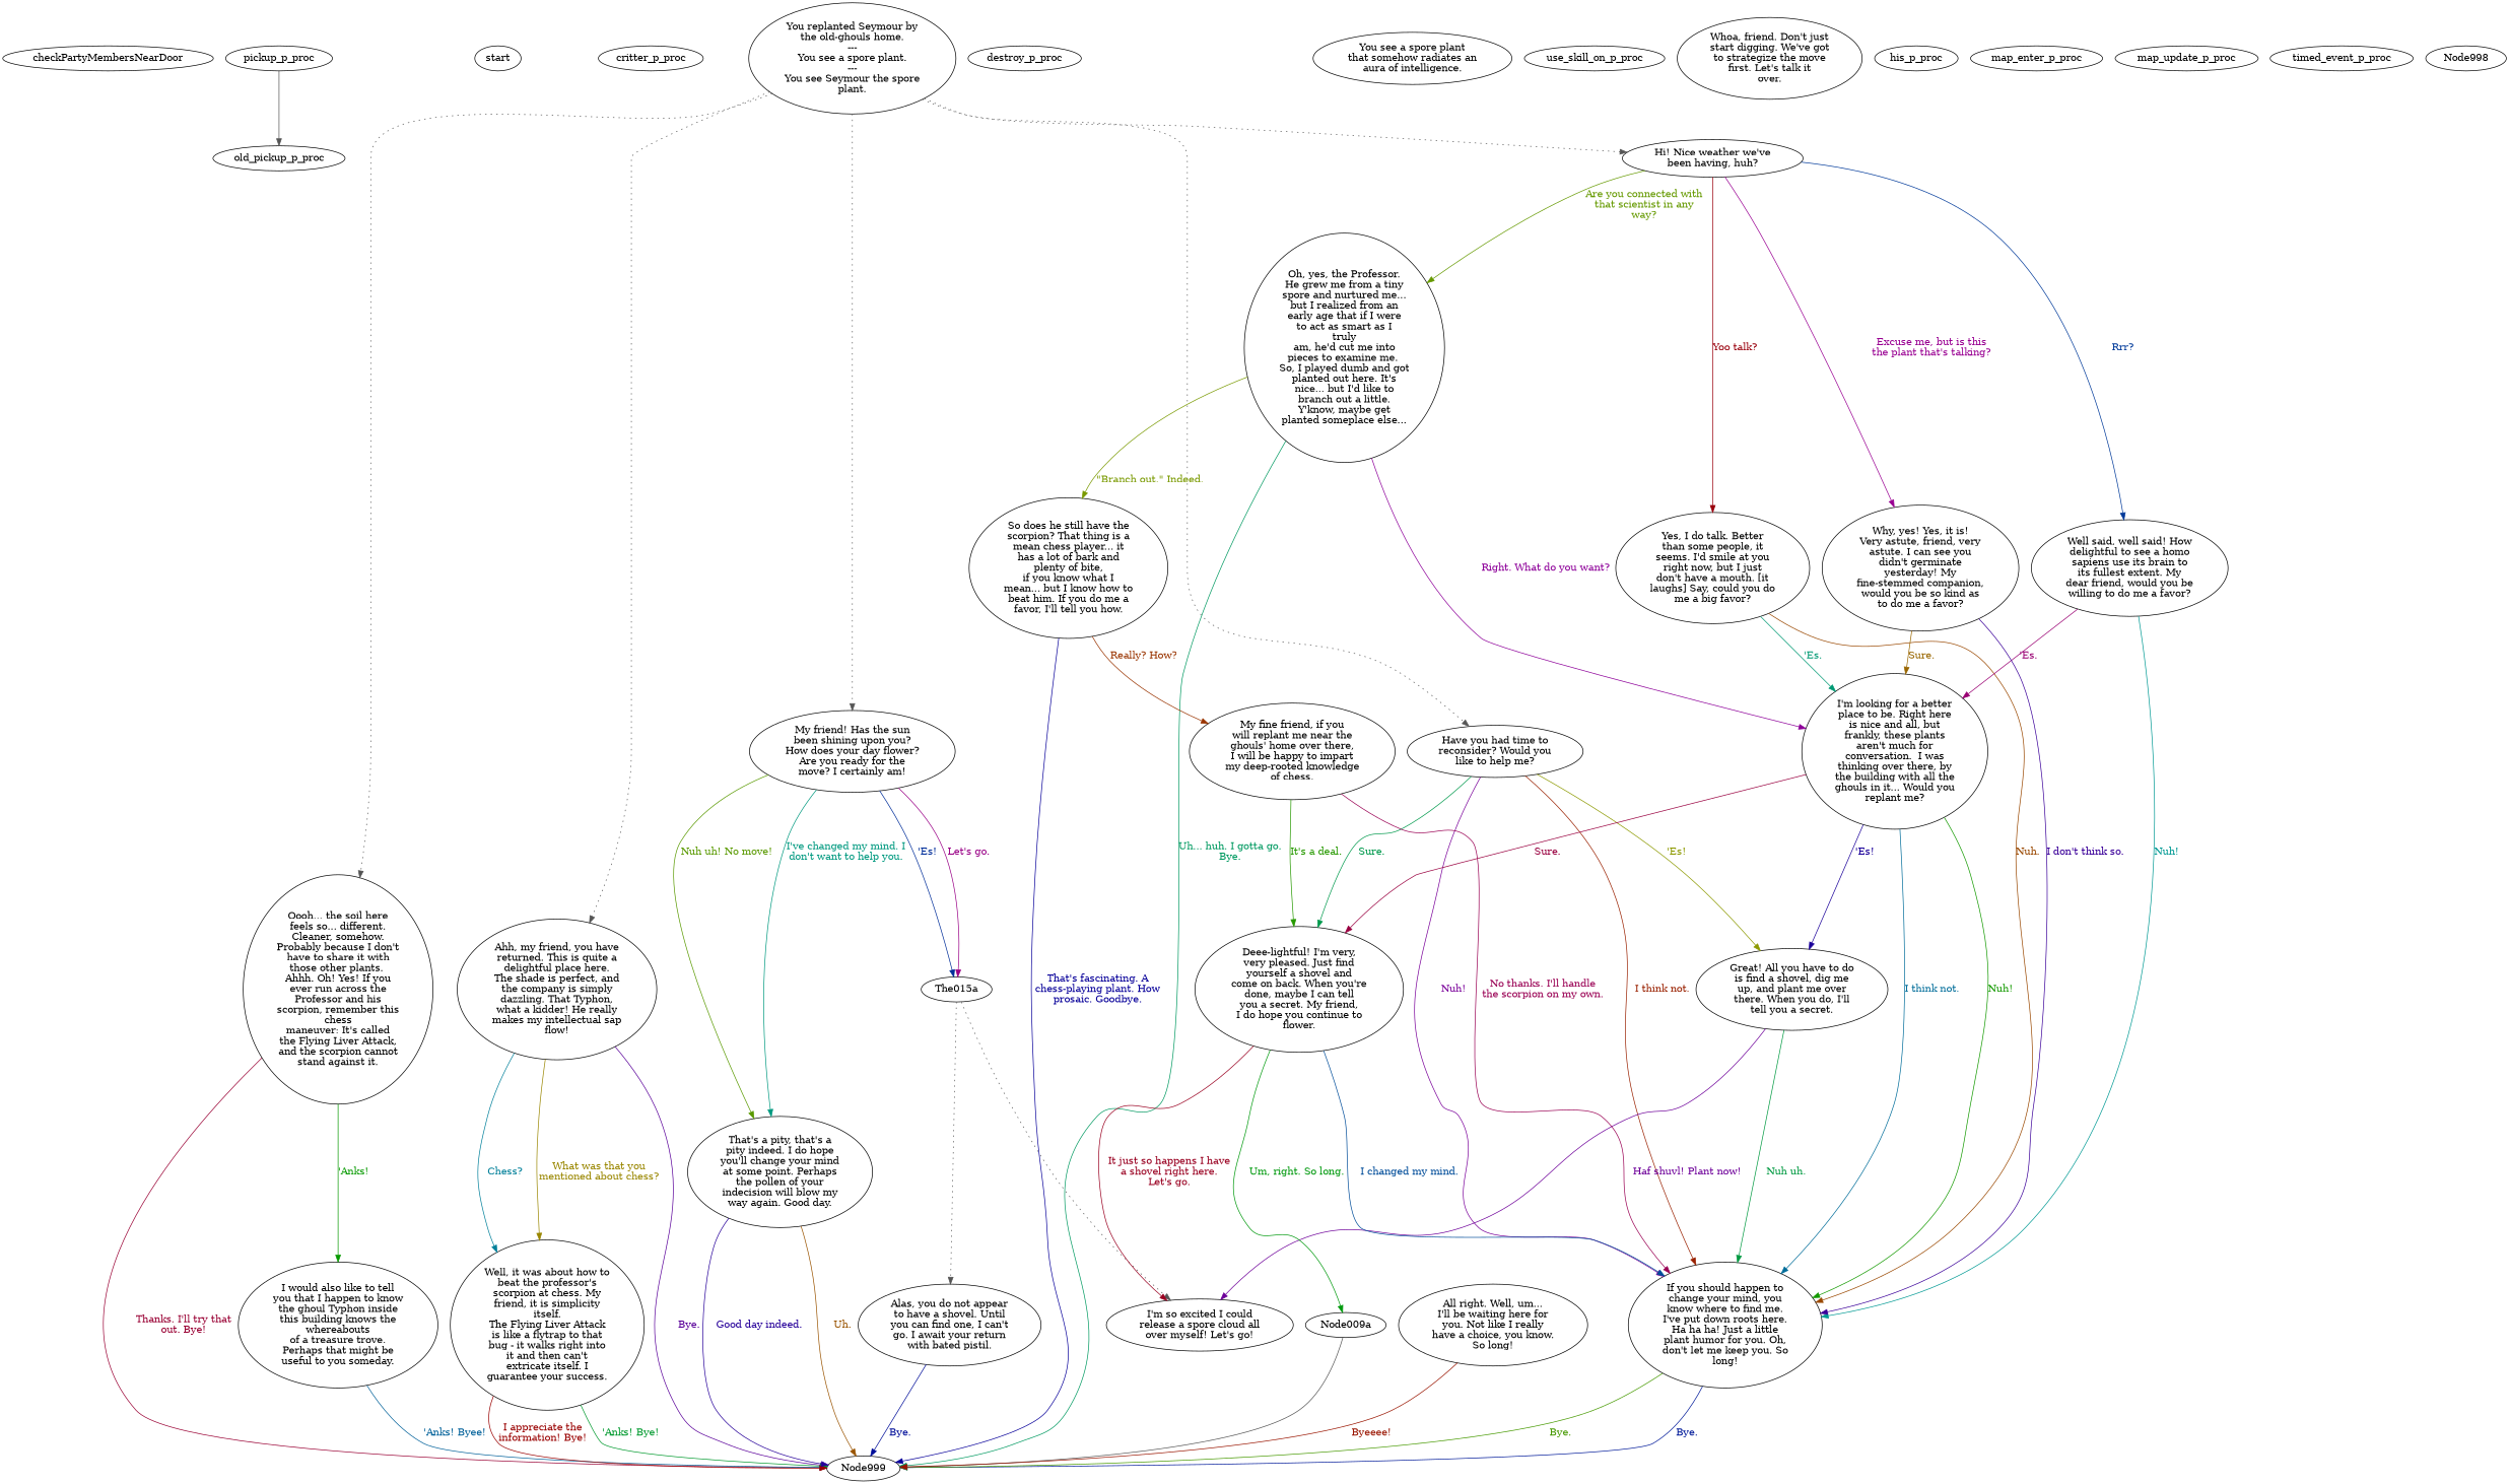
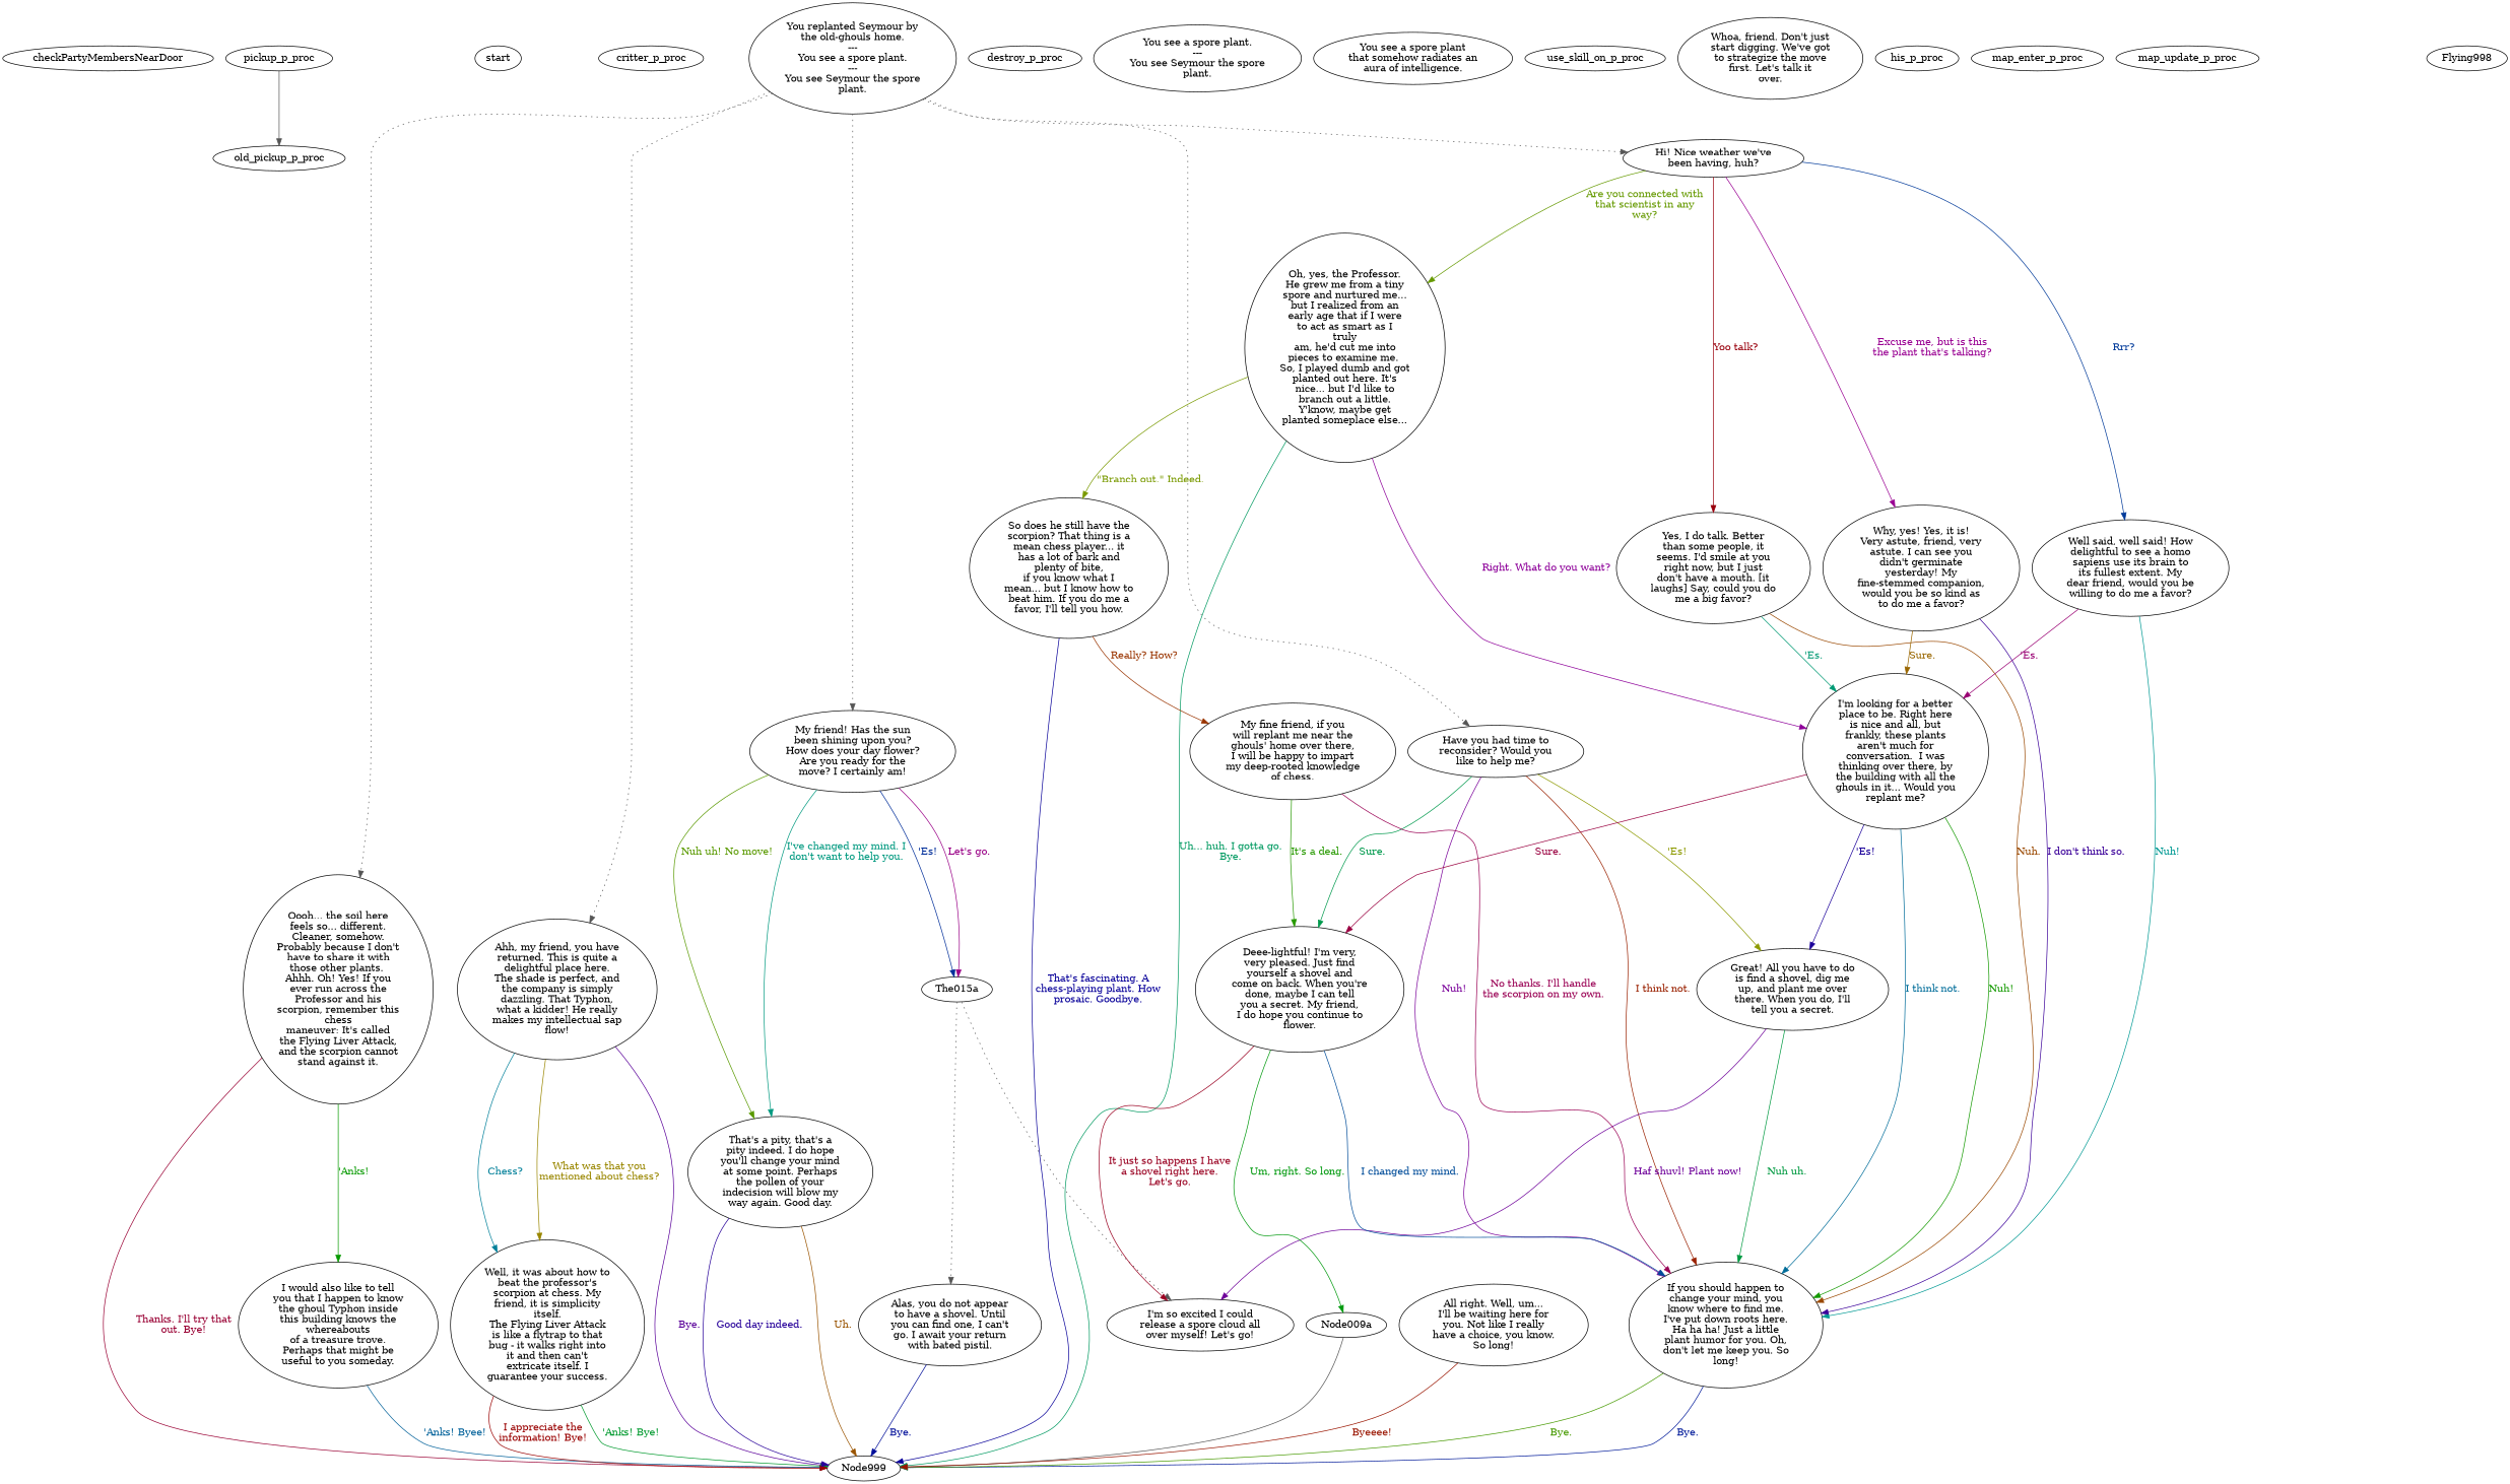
  digraph {
    node [color="#000000" fillcolor="#FFFFFF" style=filled]
    edge [color="#555555"]
    checkPartyMembersNearDoor
    pickup_p_proc
    old_pickup_p_proc
    start
    critter_p_proc
    n6 [label="You replanted Seymour by\nthe old-ghouls home.\n---\nYou see a spore plant.\n---\nYou see Seymour the spore\nplant."]
    n7 [label="Oooh... the soil here\nfeels so... different.\nCleaner, somehow.\nProbably because I don't\nhave to share it with\nthose other plants. \nAhhh. Oh! Yes! If you\never run across the\nProfessor and his\nscorpion, remember this\nchess\nmaneuver: It's called\nthe Flying Liver Attack,\nand the scorpion cannot\nstand against it."]
    n8 [label="Ahh, my friend, you have\nreturned. This is quite a\ndelightful place here.\nThe shade is perfect, and\nthe company is simply\ndazzling. That Typhon,\nwhat a kidder! He really\nmakes my intellectual sap\nflow!"]
    n9 [label="My friend! Has the sun\nbeen shining upon you?\nHow does your day flower?\nAre you ready for the\nmove? I certainly am!"]
    n10 [label="Hi! Nice weather we've\nbeen having, huh?"]
    n11 [label="Have you had time to\nreconsider? Would you\nlike to help me?"]
    Node999
    n13 [label="I would also like to tell\nyou that I happen to know\nthe ghoul Typhon inside\nthis building knows the\nwhereabouts\nof a treasure trove.\nPerhaps that might be\nuseful to you someday."]
    n14 [label="Well, it was about how to\nbeat the professor's\nscorpion at chess. My\nfriend, it is simplicity\nitself.\nThe Flying Liver Attack\nis like a flytrap to that\nbug - it walks right into\nit and then can't\nextricate itself. I\nguarantee your success."]
    n15 [label=The015a]
    n16 [label="That's a pity, that's a\npity indeed. I do hope\nyou'll change your mind\nat some point. Perhaps\nthe pollen of your\nindecision will blow my\nway again. Good day."]
    n17 [label="Yes, I do talk. Better\nthan some people, it\nseems. I'd smile at you\nright now, but I just\ndon't have a mouth. [it\nlaughs] Say, could you do\nme a big favor?"]
    n18 [label="Well said, well said! How\ndelightful to see a homo\nsapiens use its brain to\nits fullest extent. My\ndear friend, would you be\nwilling to do me a favor?"]
    n19 [label="Oh, yes, the Professor.\nHe grew me from a tiny\nspore and nurtured me...\nbut I realized from an\nearly age that if I were\nto act as smart as I\ntruly\nam, he'd cut me into\npieces to examine me. \nSo, I played dumb and got\nplanted out here. It's\nnice... but I'd like to\nbranch out a little.\nY'know, maybe get\nplanted someplace else..."]
    n20 [label="Why, yes! Yes, it is!\nVery astute, friend, very\nastute. I can see you\ndidn't germinate\nyesterday! My\nfine-stemmed companion,\nwould you be so kind as\nto do me a favor?"]
    n21 [label="If you should happen to\nchange your mind, you\nknow where to find me.\nI've put down roots here.\nHa ha ha! Just a little\nplant humor for you. Oh,\ndon't let me keep you. So\nlong!"]
    n22 [label="Great! All you have to do\nis find a shovel, dig me\nup, and plant me over\nthere. When you do, I'll\ntell you a secret."]
    n23 [label="Deee-lightful! I'm very,\nvery pleased. Just find\nyourself a shovel and\ncome on back. When you're\ndone, maybe I can tell\nyou a secret. My friend,\nI do hope you continue to\nflower."]
    n24 [label="I'm so excited I could\nrelease a spore cloud all\nover myself! Let's go!"]
    n25 [label="Alas, you do not appear\nto have a shovel. Until\nyou can find one, I can't\ngo. I await your return\nwith bated pistil."]
    n26 [label="I'm looking for a better\nplace to be. Right here\nis nice and all, but\nfrankly, these plants\naren't much for\nconversation.  I was\nthinking over there, by\nthe building with all the\nghouls in it... Would you\nreplant me?"]
    n27 [label="So does he still have the\nscorpion? That thing is a\nmean chess player... it\nhas a lot of bark and\nplenty of bite,\nif you know what I\nmean... but I know how to\nbeat him. If you do me a\nfavor, I'll tell you how."]
    Node009a
    destroy_p_proc
+   n30 [label="You see a spore plant.\n---\nYou see Seymour the spore\nplant."]
    n31 [label="You see a spore plant\nthat somehow radiates an\naura of intelligence."]
    use_skill_on_p_proc
    n33 [label="Whoa, friend. Don't just\nstart digging. We've got\nto strategize the move\nfirst. Let's talk it\nover."]
    n34 [label=his_p_proc]
    map_enter_p_proc
    map_update_p_proc
-   timed_event_p_proc
-   Node998
+   Node998 [label=Flying998]
    n39 [label="My fine friend, if you\nwill replant me near the\nghouls' home over there,\nI will be happy to impart\nmy deep-rooted knowledge\nof chess."]
    n40 [label="All right. Well, um...\nI'll be waiting here for\nyou. Not like I really\nhave a choice, you know.\nSo long!"]
    pickup_p_proc -> old_pickup_p_proc [style=solid]
    n6 -> n7 [style=dotted]
    n6 -> n8 [style=dotted]
    n6 -> n9 [style=dotted]
    n6 -> n10 [style=dotted]
    n6 -> n11 [style=dotted]
    n7 -> Node999 [color="#990033" fontcolor="#990033" label="Thanks. I'll try that\nout. Bye!"]
    n7 -> n13 [color="#069900" fontcolor="#069900" label="'Anks!"]
    n8 -> Node999 [color="#590099" fontcolor="#590099" label="Bye."]
    n8 -> n14 [color="#007F99" fontcolor="#007F99" label="Chess?"]
    n8 -> n14 [color="#998600" fontcolor="#998600" label="What was that you\nmentioned about chess?"]
    n9 -> n15 [color="#002D99" fontcolor="#002D99" label="'Es!"]
    n9 -> n15 [color="#990086" fontcolor="#990086" label="Let's go."]
    n9 -> n16 [color="#599900" fontcolor="#599900" label="Nuh uh! No move!"]
    n9 -> n16 [color="#00997F" fontcolor="#00997F" label="I've changed my mind. I\ndon't want to help you."]
    n10 -> n17 [color="#99000C" fontcolor="#99000C" label="Yoo talk?"]
    n10 -> n18 [color="#003999" fontcolor="#003999" label="Rrr?"]
    n10 -> n19 [color="#659900" fontcolor="#659900" label="Are you connected with\nthat scientist in any\nway?"]
    n10 -> n20 [color="#990092" fontcolor="#990092" label="Excuse me, but is this\nthe plant that's talking?"]
    n11 -> n21 [color="#790099" fontcolor="#790099" label="Nuh!"]
    n11 -> n21 [color="#992000" fontcolor="#992000" label="I think not."]
    n11 -> n22 [color="#8C9900" fontcolor="#8C9900" label="'Es!"]
    n11 -> n23 [color="#00994C" fontcolor="#00994C" label="Sure."]
    n13 -> Node999 [color="#006099" fontcolor="#006099" label="'Anks! Byee!"]
    n14 -> Node999 [color="#00992D" fontcolor="#00992D" label="'Anks! Bye!"]
    n14 -> Node999 [color="#990000" fontcolor="#990000" label="I appreciate the\ninformation! Bye!"]
    n15 -> n24 [style=dotted]
    n15 -> n25 [style=dotted]
    n16 -> Node999 [color="#995300" fontcolor="#995300" label="Uh."]
    n16 -> Node999 [color="#260099" fontcolor="#260099" label="Good day indeed."]
    n17 -> n21 [color="#994700" fontcolor="#994700" label="Nuh."]
    n17 -> n26 [color="#009973" fontcolor="#009973" label="'Es."]
    n18 -> n21 [color="#009993" fontcolor="#009993" label="Nuh!"]
    n18 -> n26 [color="#990072" fontcolor="#990072" label="'Es."]
    n19 -> Node999 [color="#009960" fontcolor="#009960" label="Uh... huh. I gotta go.\nBye."]
    n19 -> n26 [color="#8D0099" fontcolor="#8D0099" label="Right. What do you want?"]
    n19 -> n27 [color="#799900" fontcolor="#799900" label="\"Branch out.\" Indeed."]
    n20 -> n21 [color="#3A0099" fontcolor="#3A0099" label="I don't think so."]
    n20 -> n26 [color="#996600" fontcolor="#996600" label="Sure."]
    n21 -> Node999 [color="#001999" fontcolor="#001999" label="Bye."]
    n21 -> Node999 [color="#469900" fontcolor="#469900" label="Bye."]
    n22 -> n21 [color="#009940" fontcolor="#009940" label="Nuh uh."]
    n22 -> n24 [color="#6D0099" fontcolor="#6D0099" label="Haf shuvl! Plant now!"]
    n23 -> n21 [color="#004C99" fontcolor="#004C99" label="I changed my mind."]
    n23 -> n24 [color="#990020" fontcolor="#990020" label="It just so happens I have\na shovel right here.\nLet's go."]
    n23 -> Node009a [color="#00990D" fontcolor="#00990D" label="Um, right. So long."]
    n25 -> Node999 [color="#000D99" fontcolor="#000D99" label="Bye."]
    n26 -> n21 [color="#139900" fontcolor="#139900" label="Nuh!"]
    n26 -> n21 [color="#006C99" fontcolor="#006C99" label="I think not."]
    n26 -> n22 [color="#1A0099" fontcolor="#1A0099" label="'Es!"]
    n26 -> n23 [color="#99003F" fontcolor="#99003F" label="Sure."]
    n27 -> Node999 [color="#070099" fontcolor="#070099" label="That's fascinating. A\nchess-playing plant. How\nprosaic. Goodbye."]
    n27 -> n39 [color="#993300" fontcolor="#993300" label="Really? How?"]
    Node009a -> Node999 [style=solid]
    n39 -> n21 [color="#990053" fontcolor="#990053" label="No thanks. I'll handle\nthe scorpion on my own."]
    n39 -> n23 [color="#269900" fontcolor="#269900" label="It's a deal."]
    n40 -> Node999 [color="#991400" fontcolor="#991400" label="Byeeee!"]
  }
